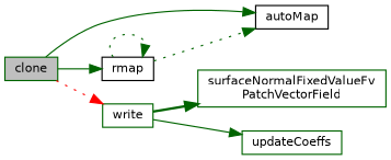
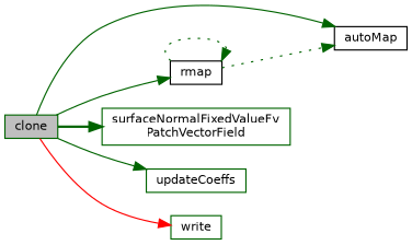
  digraph {
    rankdir=LR
    node [color=darkgreen fontname=Helvetica fontsize=10 shape=record]
    edge [color=darkgreen fontname=Helvetica fontsize=10 labelfontname=Helvetica labelfontsize=10 style=solid]
    n1 [fillcolor=grey75 fontcolor=black height=0.2 label=clone style=filled width=0.4]
    n2 [color=black height=0.2 label=autoMap width=0.4]
    n3 [color=black height=0.2 label=rmap width=0.4]
    n4 [height=0.2 label="surfaceNormalFixedValueFv\lPatchVectorField" width=0.4]
    n5 [height=0.2 label=updateCoeffs width=0.4]
    n6 [height=0.2 label=write width=0.4]
    n1 -> n2
    n1 -> n3
-   n6 -> n4 [style=bold]
-   n6 -> n5
-   n1 -> n6 [color=red style=dotted]
+   n1 -> n4 [style=bold]
+   n1 -> n5
+   n1 -> n6 [color=red]
    n3 -> n2 [style=dotted]
    n3 -> n3 [style=dotted]
  }
